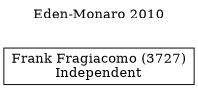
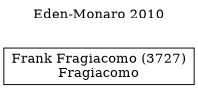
  digraph {
    label="Eden-Monaro 2010"
    labelloc=t
    mclimit=10
-   n1 [label="Frank Fragiacomo (3727)\nIndependent" shape=box]
+   n1 [label="Frank Fragiacomo (3727)\nFragiacomo" shape=box]
  }
